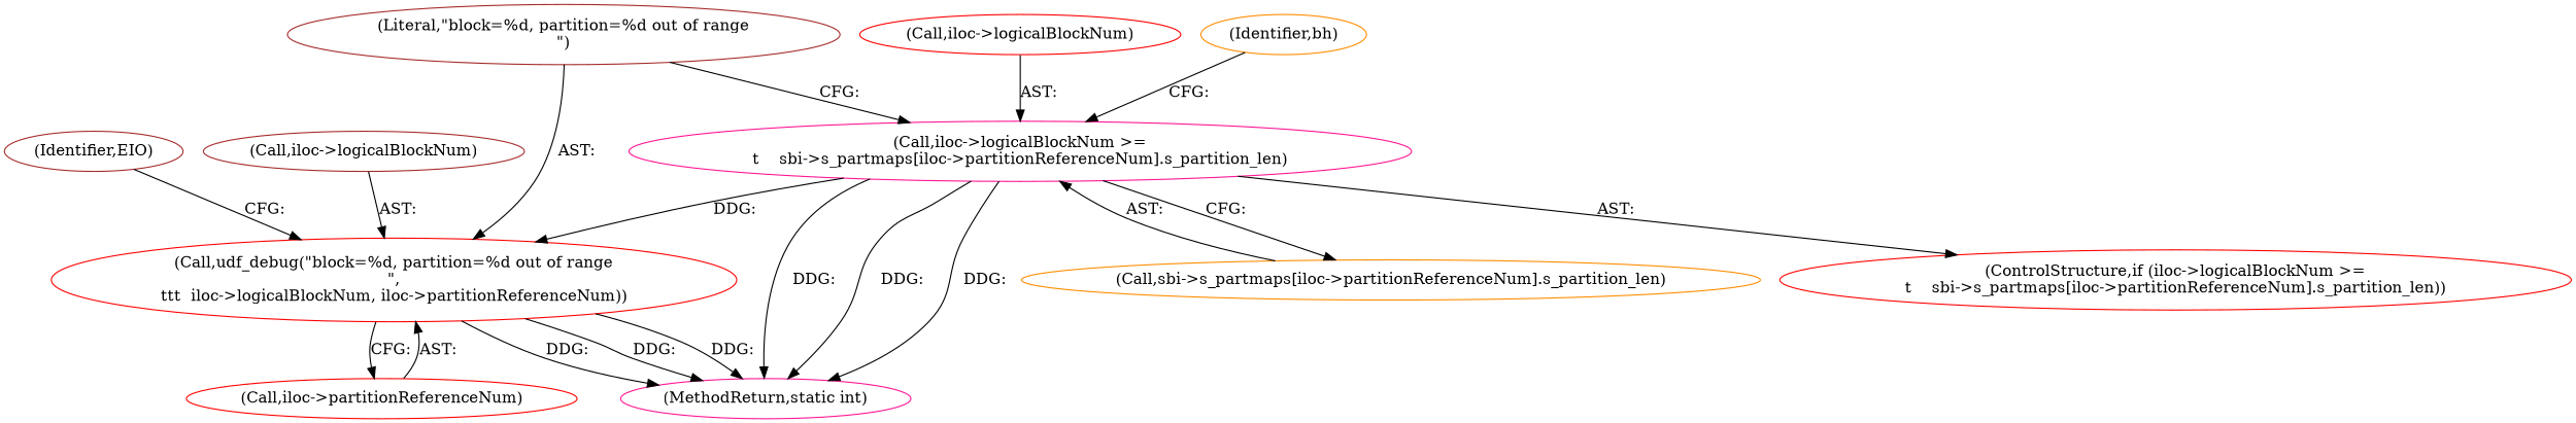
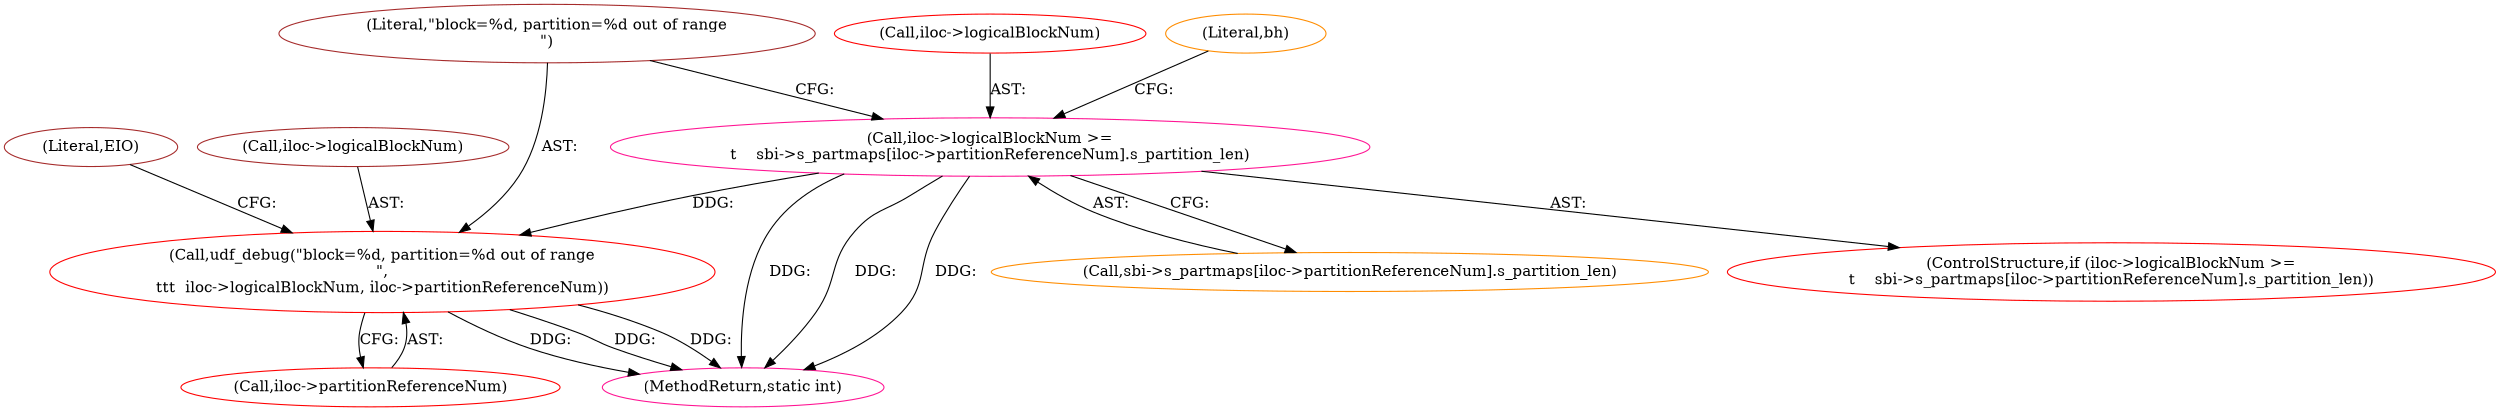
  digraph {
    node [color=red]
    n1 [color=deeppink label="(Call,iloc->logicalBlockNum >=\n\t    sbi->s_partmaps[iloc->partitionReferenceNum].s_partition_len)"]
    n2 [label="(Call,udf_debug(\"block=%d, partition=%d out of range\n\",\n\t\t\t  iloc->logicalBlockNum, iloc->partitionReferenceNum))"]
    n3 [label="(ControlStructure,if (iloc->logicalBlockNum >=\n\t    sbi->s_partmaps[iloc->partitionReferenceNum].s_partition_len))"]
    n4 [color=darkorange label="(Call,sbi->s_partmaps[iloc->partitionReferenceNum].s_partition_len)"]
    n5 [color=deeppink label="(MethodReturn,static int)"]
    n6 [label="(Call,iloc->partitionReferenceNum)"]
-   n7 [color=brown label="(Identifier,EIO)"]
+   n7 [color=brown label="(Literal,EIO)"]
    n8 [color=brown label="(Call,iloc->logicalBlockNum)"]
    n9 [label="(Call,iloc->logicalBlockNum)"]
    n10 [color=brown label="(Literal,\"block=%d, partition=%d out of range\n\")"]
-   n11 [color=darkorange label="(Identifier,bh)"]
+   n11 [color=darkorange label="(Literal,bh)"]
    n1 -> n2 [label="DDG: "]
    n1 -> n3 [label="AST: "]
    n1 -> n4 [label="CFG: "]
    n1 -> n5 [label="DDG: "]
    n1 -> n5 [label="DDG: "]
    n1 -> n5 [label="DDG: "]
    n2 -> n5 [label="DDG: "]
    n2 -> n5 [label="DDG: "]
    n2 -> n5 [label="DDG: "]
    n2 -> n6 [label="CFG: "]
    n4 -> n1 [label="AST: "]
    n6 -> n2 [label="AST: "]
    n7 -> n2 [label="CFG: "]
    n8 -> n2 [label="AST: "]
    n9 -> n1 [label="AST: "]
    n10 -> n1 [label="CFG: "]
    n10 -> n2 [label="AST: "]
    n11 -> n1 [label="CFG: "]
  }
